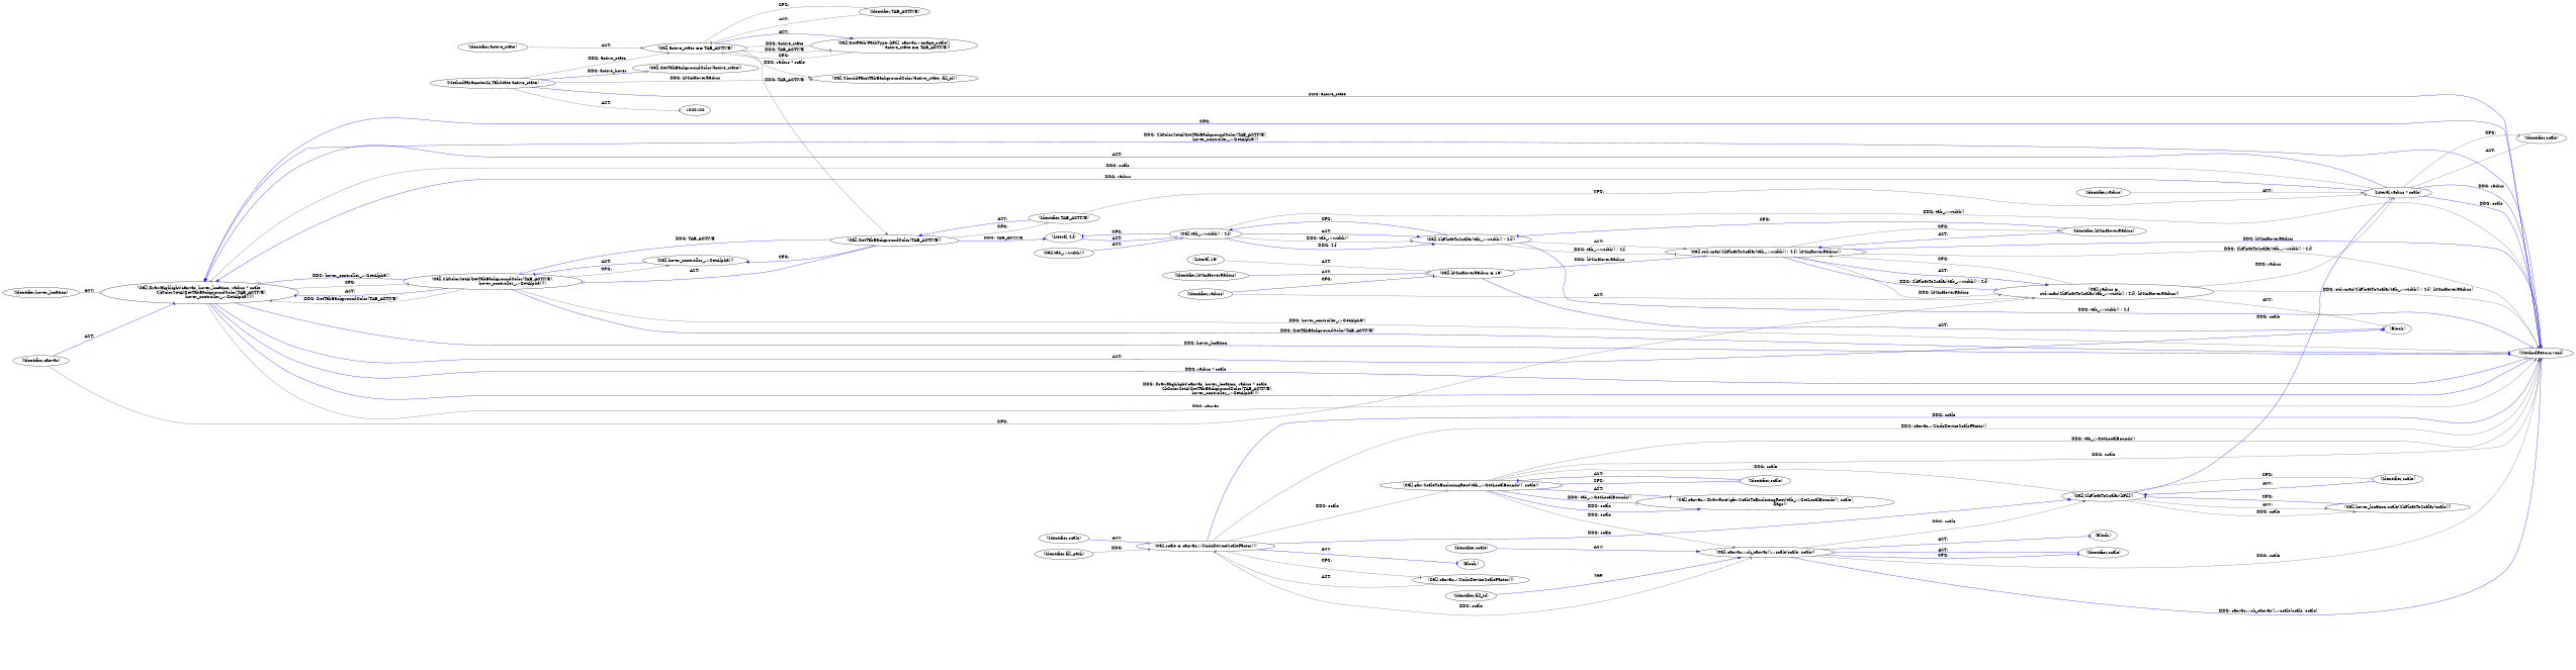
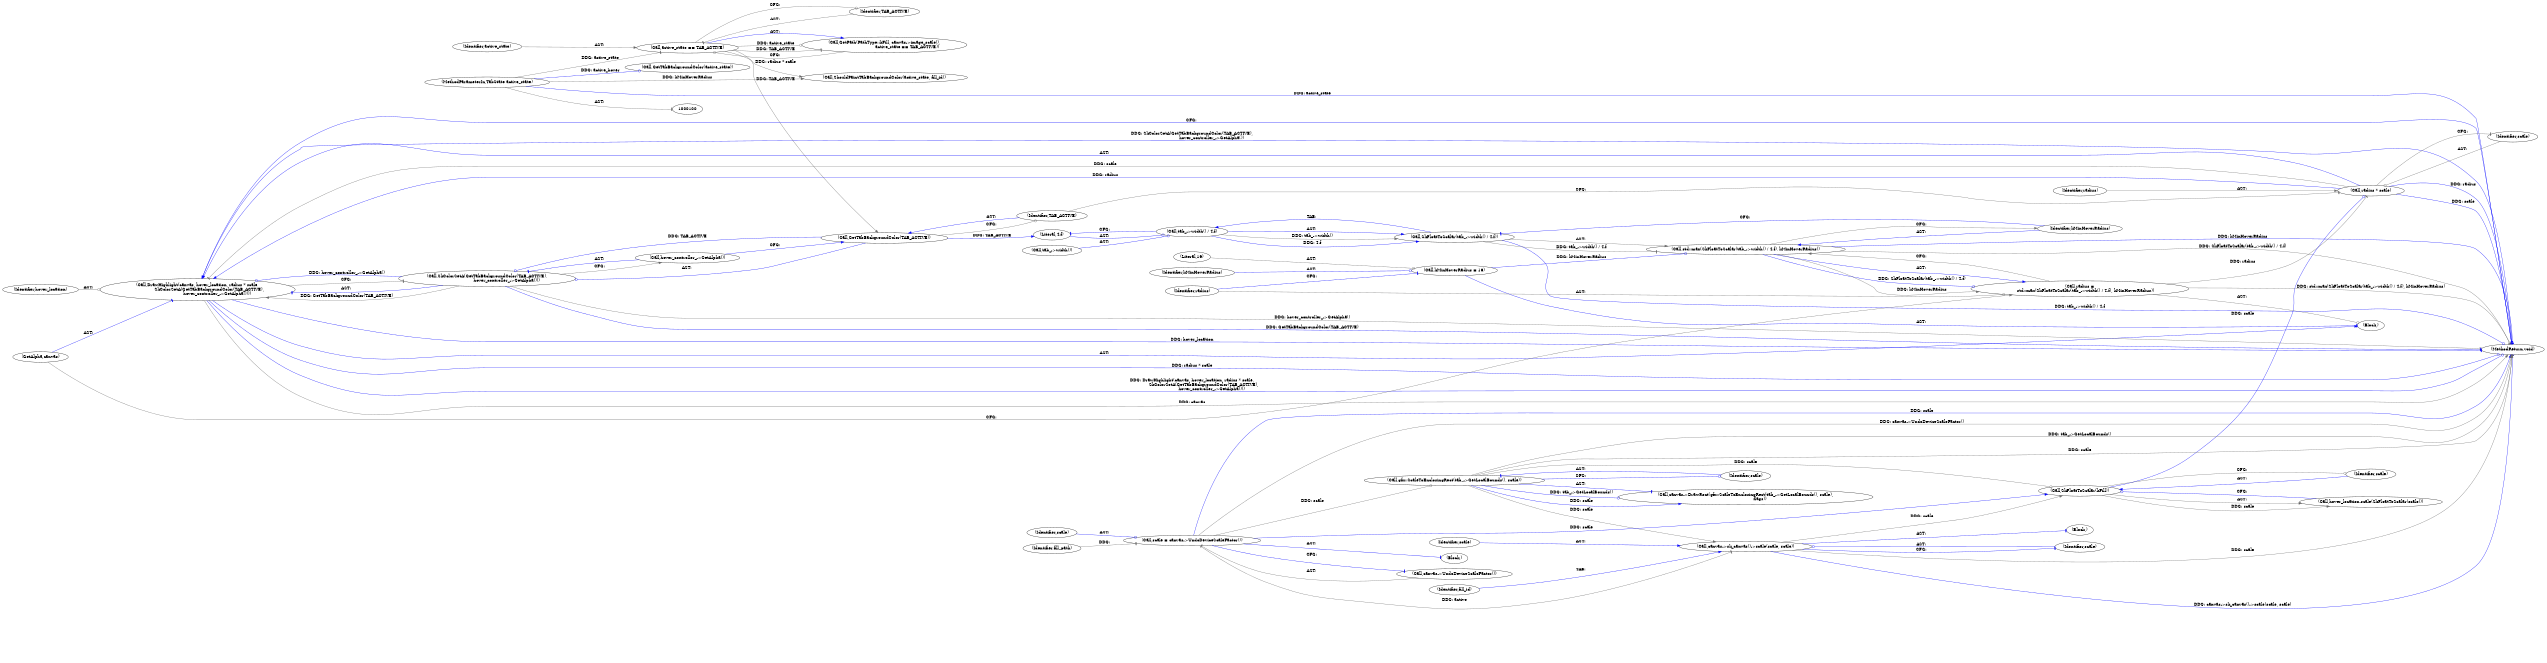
  digraph {
    rankdir=LR
    edge [arrowhead=normal color=blue]
    n1 [label="(Call,DrawHighlight(canvas, hover_location, radius * scale,\n                  SkColorSetA(GetTabBackgroundColor(TAB_ACTIVE),\n                              hover_controller_->GetAlpha())))"]
    n2 [label="(Call,SkColorSetA(GetTabBackgroundColor(TAB_ACTIVE),\n                              hover_controller_->GetAlpha()))"]
    n3 [label="(MethodReturn,void)"]
    n4 [label="(Block,)"]
    n5 [label="(Call,hover_controller_->GetAlpha())"]
-   n6 [label="(Literal,radius * scale)"]
+   n6 [label="(Call,radius * scale)"]
    n7 [label="(Identifier,scale)"]
    n8 [label="(Call,radius =\n         std::max(SkFloatToScalar(tab_->width() / 4.f), kMinHoverRadius))"]
    n9 [label="(Call,std::max(SkFloatToScalar(tab_->width() / 4.f), kMinHoverRadius))"]
    n10 [label="(Identifier,kMinHoverRadius)"]
    n11 [label="(Call,SkFloatToScalar(tab_->width() / 4.f))"]
    n12 [label="(Call,tab_->width() / 4.f)"]
    n13 [label="(Literal,4.f)"]
    n14 [label="(Call,kMinHoverRadius = 16)"]
    n15 [label="(Literal,16)"]
    n16 [label="(Call,SkFloatToScalar(kFill))"]
    n17 [label="(Call,hover_location.scale(SkFloatToScalar(scale)))"]
    n18 [label="(Identifier,scale)"]
    n19 [label="(Call,canvas->sk_canvas()->scale(scale, scale))"]
    n20 [label="(Block,)"]
    n21 [label="(Identifier,scale)"]
    n22 [label="(Call,gfx::ScaleToEnclosingRect(tab_->GetLocalBounds(), scale))"]
    n23 [label="(Identifier,scale)"]
    n24 [label="(Call,canvas->DrawRect(gfx::ScaleToEnclosingRect(tab_->GetLocalBounds(), scale),\n                      flags))"]
    n25 [label="(Call,scale = canvas->UndoDeviceScaleFactor())"]
    n26 [label="(Block,)"]
    n27 [label="(Call,canvas->UndoDeviceScaleFactor())"]
    n28 [label="(Call,GetTabBackgroundColor(TAB_ACTIVE))"]
    n29 [label="(Identifier,TAB_ACTIVE)"]
    n30 [label="(Call,active_state == TAB_ACTIVE)"]
    n31 [label="(Call,ShouldPaintTabBackgroundColor(active_state, fill_id))"]
    n32 [label="(Call,GetPath(PathType::kFill, canvas->image_scale(),\n                                   active_state == TAB_ACTIVE))"]
    n33 [label="(Identifier,TAB_ACTIVE)"]
    n34 [label="(MethodParameterIn,TabState active_state)"]
    1000100
    n36 [label="(Call,GetTabBackgroundColor(active_state))"]
    n37 [label="(Identifier,scale)"]
    n38 [label="(Identifier,active_state)"]
-   n39 [label="(Identifier,canvas)"]
+   n39 [label="(GetAlpha,canvas)"]
    n40 [label="(Identifier,scale)"]
    n41 [label="(Call,tab_->width())"]
    n42 [label="(Identifier,kMinHoverRadius)"]
    n43 [label="(Identifier,fill_id)"]
    n44 [label="(Identifier,radius)"]
    n45 [label="(Identifier,radius)"]
    n46 [label="(Identifier,hover_location)"]
    n47 [label="(Identifier,fill_path)"]
    n1 -> n2 [arrowhead=tee color=gray40 label="CFG: "]
    n1 -> n3 [label="DDG: SkColorSetA(GetTabBackgroundColor(TAB_ACTIVE),\n                              hover_controller_->GetAlpha())"]
    n1 -> n3 [arrowhead=tee label="DDG: hover_location"]
    n1 -> n3 [arrowhead=odot label="DDG: radius * scale"]
    n1 -> n3 [arrowhead=odot label="DDG: DrawHighlight(canvas, hover_location, radius * scale,\n                  SkColorSetA(GetTabBackgroundColor(TAB_ACTIVE),\n                              hover_controller_->GetAlpha()))"]
    n1 -> n3 [color=gray40 label="DDG: canvas"]
    n1 -> n4 [label="AST: "]
    n2 -> n1 [arrowhead=tee label="AST: "]
    n2 -> n1 [color=gray40 label="DDG: GetTabBackgroundColor(TAB_ACTIVE)"]
    n2 -> n1 [arrowhead=odot label="DDG: hover_controller_->GetAlpha()"]
    n2 -> n3 [arrowhead=odot color=gray40 label="DDG: hover_controller_->GetAlpha()"]
    n2 -> n3 [arrowhead=tee label="DDG: GetTabBackgroundColor(TAB_ACTIVE)"]
    n2 -> n5 [color=gray40 label="CFG: "]
    n3 -> n1 [label="CFG: "]
    n5 -> n2 [arrowhead=tee label="AST: "]
-   n28 -> n5 [label="CFG: "]
+   n5 -> n28 [label="CFG: "]
    n6 -> n1 [label="AST: "]
    n6 -> n1 [label="DDG: radius"]
    n6 -> n1 [arrowhead=tee color=gray40 label="DDG: scale"]
    n6 -> n3 [arrowhead=tee label="DDG: scale"]
    n6 -> n3 [arrowhead=tee label="DDG: radius"]
    n6 -> n7 [arrowhead=tee color=gray40 label="CFG: "]
    n7 -> n6 [arrowhead=odot color=gray40 label="AST: "]
    n8 -> n3 [arrowhead=odot color=gray40 label="DDG: std::max(SkFloatToScalar(tab_->width() / 4.f), kMinHoverRadius)"]
    n8 -> n4 [arrowhead=odot color=gray40 label="AST: "]
    n8 -> n6 [arrowhead=tee color=gray40 label="DDG: radius"]
    n8 -> n9 [color=gray40 label="CFG: "]
    n9 -> n3 [arrowhead=odot label="DDG: kMinHoverRadius"]
    n9 -> n3 [arrowhead=tee color=gray40 label="DDG: SkFloatToScalar(tab_->width() / 4.f)"]
    n9 -> n8 [label="AST: "]
    n9 -> n8 [arrowhead=odot label="DDG: SkFloatToScalar(tab_->width() / 4.f)"]
    n9 -> n8 [color=gray40 label="DDG: kMinHoverRadius"]
    n9 -> n10 [color=gray40 label="CFG: "]
    n10 -> n9 [label="AST: "]
    n10 -> n11 [arrowhead=tee label="CFG: "]
    n11 -> n3 [arrowhead=odot label="DDG: tab_->width() / 4.f"]
    n11 -> n9 [color=gray40 label="AST: "]
    n11 -> n9 [arrowhead=tee color=gray40 label="DDG: tab_->width() / 4.f"]
-   n11 -> n12 [label="CFG: "]
-   n12 -> n3 [arrowhead=tee color=gray40 label="DDG: tab_->width()"]
+   n11 -> n12 [label="TAB: "]
    n12 -> n11 [label="AST: "]
    n12 -> n11 [color=gray40 label="DDG: tab_->width()"]
    n12 -> n11 [label="DDG: 4.f"]
    n12 -> n13 [arrowhead=tee label="CFG: "]
    n13 -> n12 [arrowhead=odot label="AST: "]
    n14 -> n4 [arrowhead=tee label="AST: "]
    n14 -> n9 [arrowhead=odot label="DDG: kMinHoverRadius"]
    n15 -> n14 [arrowhead=odot color=gray40 label="AST: "]
    n16 -> n6 [arrowhead=odot label="DDG: scale"]
    n16 -> n17 [color=gray40 label="AST: "]
    n16 -> n17 [color=gray40 label="DDG: scale"]
    n16 -> n18 [arrowhead=odot color=gray40 label="CFG: "]
-   n17 -> n16 [arrowhead=tee label="CFG: "]
+   n17 -> n16 [arrowhead=odot label="CFG: "]
    n18 -> n16 [label="AST: "]
    n19 -> n3 [arrowhead=tee label="DDG: canvas->sk_canvas()->scale(scale, scale)"]
    n19 -> n3 [arrowhead=tee color=gray40 label="DDG: scale"]
    n19 -> n16 [color=gray40 label="DDG: scale"]
    n19 -> n20 [arrowhead=tee label="AST: "]
    n19 -> n21 [arrowhead=tee label="CFG: "]
    n21 -> n19 [arrowhead=odot label="AST: "]
    n22 -> n3 [color=gray40 label="DDG: scale"]
    n22 -> n3 [arrowhead=odot color=gray40 label="DDG: tab_->GetLocalBounds()"]
    n22 -> n16 [arrowhead=odot color=gray40 label="DDG: scale"]
    n22 -> n19 [color=gray40 label="DDG: scale"]
    n22 -> n23 [arrowhead=odot label="CFG: "]
    n22 -> n24 [arrowhead=tee label="AST: "]
    n22 -> n24 [arrowhead=odot label="DDG: tab_->GetLocalBounds()"]
    n22 -> n24 [label="DDG: scale"]
    n23 -> n22 [arrowhead=tee label="AST: "]
    n25 -> n3 [label="DDG: scale"]
    n25 -> n3 [color=gray40 label="DDG: canvas->UndoDeviceScaleFactor()"]
    n25 -> n16 [label="DDG: scale"]
-   n25 -> n19 [arrowhead=tee color=gray40 label="DDG: scale"]
+   n25 -> n19 [arrowhead=tee color=gray40 label="DDG: active"]
    n25 -> n22 [arrowhead=odot color=gray40 label="DDG: scale"]
    n25 -> n26 [arrowhead=tee label="AST: "]
-   n25 -> n27 [arrowhead=tee color=gray40 label="CFG: "]
+   n25 -> n27 [arrowhead=tee label="CFG: "]
    n27 -> n25 [arrowhead=tee color=gray40 label="AST: "]
    n28 -> n2 [arrowhead=odot label="AST: "]
    n28 -> n2 [arrowhead=odot label="DDG: TAB_ACTIVE"]
    n28 -> n13 [label="DDG: TAB_ACTIVE"]
    n28 -> n29 [arrowhead=odot color=gray40 label="CFG: "]
    n29 -> n6 [arrowhead=tee color=gray40 label="CFG: "]
    n29 -> n28 [label="AST: "]
    n30 -> n28 [color=gray40 label="DDG: TAB_ACTIVE"]
    n30 -> n31 [color=gray40 label="DDG: radius * scale"]
    n30 -> n32 [label="AST: "]
    n30 -> n32 [arrowhead=odot color=gray40 label="DDG: active_state"]
    n30 -> n32 [arrowhead=tee color=gray40 label="DDG: TAB_ACTIVE"]
    n30 -> n33 [arrowhead=odot color=gray40 label="CFG: "]
    n32 -> n30 [arrowhead=odot color=gray40 label="CFG: "]
    n33 -> n30 [arrowhead=tee color=gray40 label="AST: "]
    n34 -> n3 [arrowhead=odot label="DDG: active_state"]
    n34 -> n30 [arrowhead=tee color=gray40 label="DDG: active_state"]
    n34 -> n31 [color=gray40 label="DDG: kMinHoverRadius"]
    n34 -> 1000100 [arrowhead=tee color=gray40 label="AST: "]
    n34 -> n36 [arrowhead=odot label="DDG: active_hover"]
    n37 -> n19 [label="AST: "]
    n38 -> n30 [color=gray40 label="AST: "]
    n39 -> n1 [arrowhead=tee label="AST: "]
    n39 -> n8 [color=gray40 label="CFG: "]
    n40 -> n25 [arrowhead=odot label="AST: "]
    n41 -> n12 [arrowhead=odot label="AST: "]
    n42 -> n14 [arrowhead=odot label="AST: "]
    n43 -> n19 [label="TAB: "]
    n44 -> n8 [arrowhead=odot color=gray40 label="AST: "]
    n44 -> n14 [arrowhead=tee label="CFG: "]
    n45 -> n6 [color=gray40 label="AST: "]
    n46 -> n1 [arrowhead=odot color=gray40 label="AST: "]
    n47 -> n25 [arrowhead=tee color=gray40 label="DDG: "]
  }
